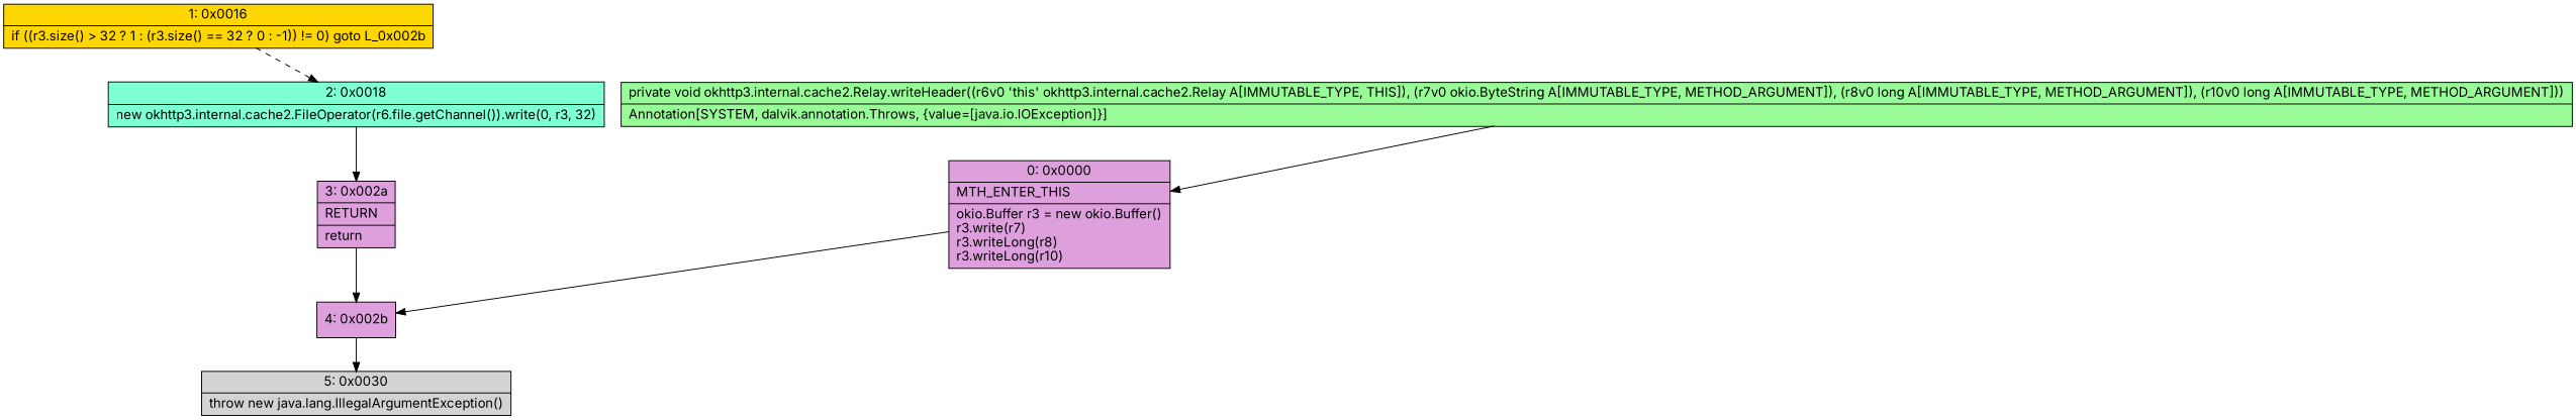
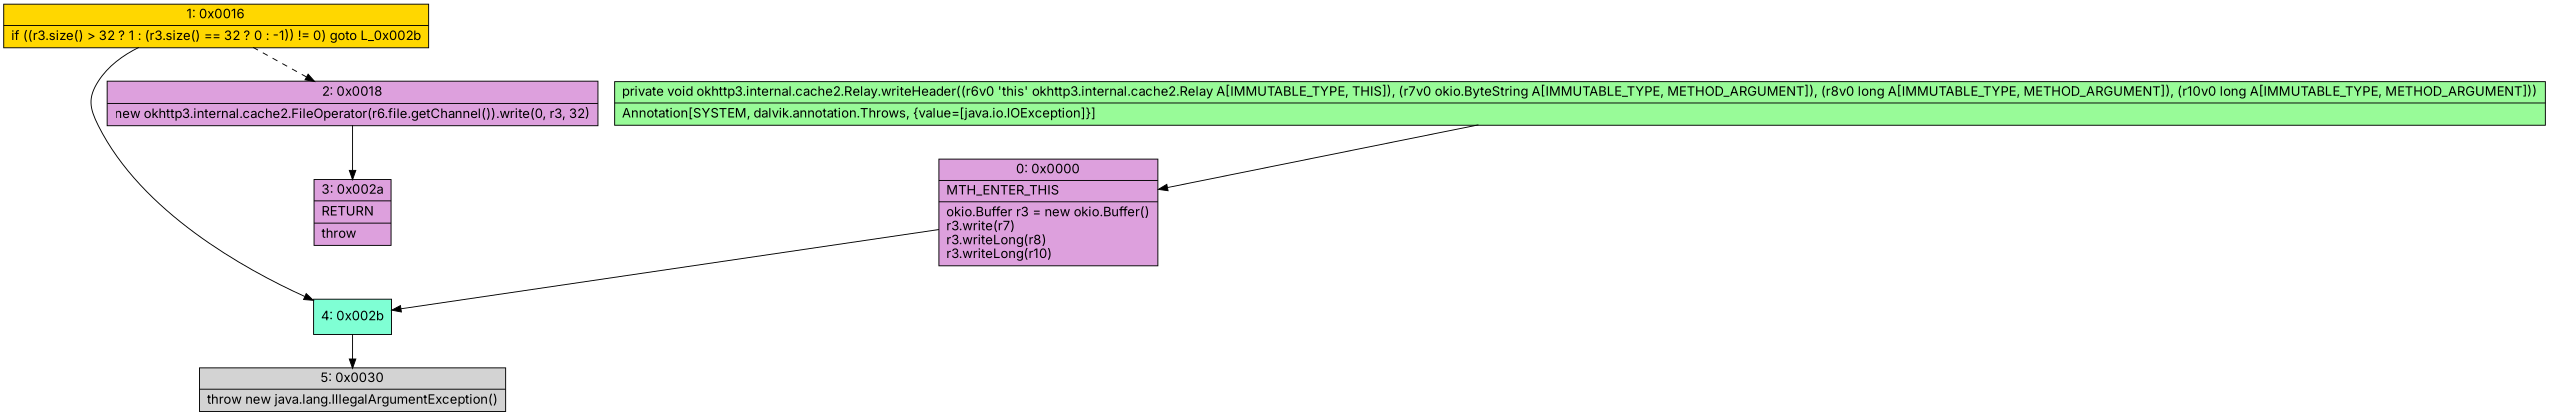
  digraph {
    fontname=Inter
    node [fillcolor=plum fontname=Inter shape=record style=filled]
    edge [fontname=Inter]
    n1 [label="{0\:\ 0x0000|MTH_ENTER_THIS\l|okio.Buffer r3 = new okio.Buffer()\lr3.write(r7)\lr3.writeLong(r8)\lr3.writeLong(r10)\l}"]
-   n2 [label="{4\:\ 0x002b}"]
+   n2 [fillcolor=aquamarine label="{4\:\ 0x002b}"]
    n3 [fillcolor=gold label="{1\:\ 0x0016|if ((r3.size() \> 32 ? 1 : (r3.size() == 32 ? 0 : \-1)) != 0) goto L_0x002b\l}"]
-   n4 [fillcolor=aquamarine label="{2\:\ 0x0018|new okhttp3.internal.cache2.FileOperator(r6.file.getChannel()).write(0, r3, 32)\l}"]
-   n5 [label="{3\:\ 0x002a|RETURN\l|return\l}"]
+   n4 [label="{2\:\ 0x0018|new okhttp3.internal.cache2.FileOperator(r6.file.getChannel()).write(0, r3, 32)\l}"]
+   n5 [label="{3\:\ 0x002a|RETURN\l|throw\l}"]
    n6 [fillcolor=lightgrey label="{5\:\ 0x0030|throw new java.lang.IllegalArgumentException()\l}"]
    n7 [fillcolor=palegreen label="{private void okhttp3.internal.cache2.Relay.writeHeader((r6v0 'this' okhttp3.internal.cache2.Relay A[IMMUTABLE_TYPE, THIS]), (r7v0 okio.ByteString A[IMMUTABLE_TYPE, METHOD_ARGUMENT]), (r8v0 long A[IMMUTABLE_TYPE, METHOD_ARGUMENT]), (r10v0 long A[IMMUTABLE_TYPE, METHOD_ARGUMENT]))  | Annotation[SYSTEM, dalvik.annotation.Throws, \{value=[java.io.IOException]\}]\l}"]
    n1 -> n2
    n2 -> n6
-   n5 -> n2
+   n3 -> n2
    n3 -> n4 [style=dashed]
    n4 -> n5
    n7 -> n1
  }
